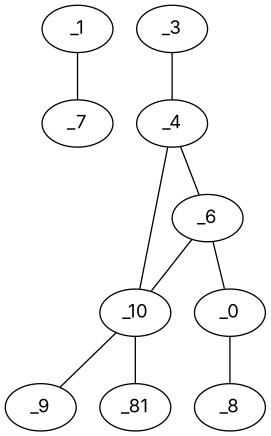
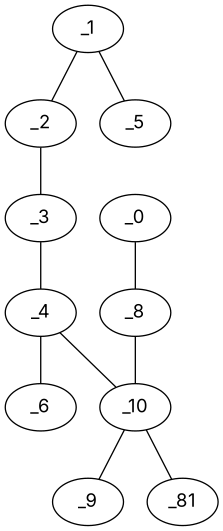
  graph {
    fontname=Inter
    node [charge=0 chem=1 fontname=Inter symbol="C  " x=2.809 y=-2.7694]
    edge [fontname=Inter valence=1]
    _1 [x=2.309]
-   _5 [chem=5 symbol="S  " x=2 y=-1.8184 label=_7]
+   _2 [chem=4 symbol="N  " x=3.309]
+   _5 [chem=5 symbol="S  " x=2 y=-1.8184]
    _3 [chem=4 symbol="N  " x=3.618 y=-1.8184]
    _4 [y=-1.2306]
    _6 [chem=4 symbol="N  " y=-0.2306]
    _10 [chem=4 symbol="N  " x=4.5411 y=1.7694]
    n8 [label=_0 x=3.6751 y=0.2694]
    _8 [x=3.6751 y=1.2694]
    _9 [chem=2 symbol="O  " y=1.7694]
    n11 [chem=2 label=_81 symbol="O  " x=4.5411 y=2.7694]
+   _1 -- _2 [valence=2]
    _1 -- _5
+   _2 -- _3
    _3 -- _4 [valence=2]
    _4 -- _6
    _4 -- _10
-   _6 -- n8
    _10 -- _9 [valence=2]
    _10 -- n11
    n8 -- _8
-   _6 -- _10
+   _8 -- _10
  }
